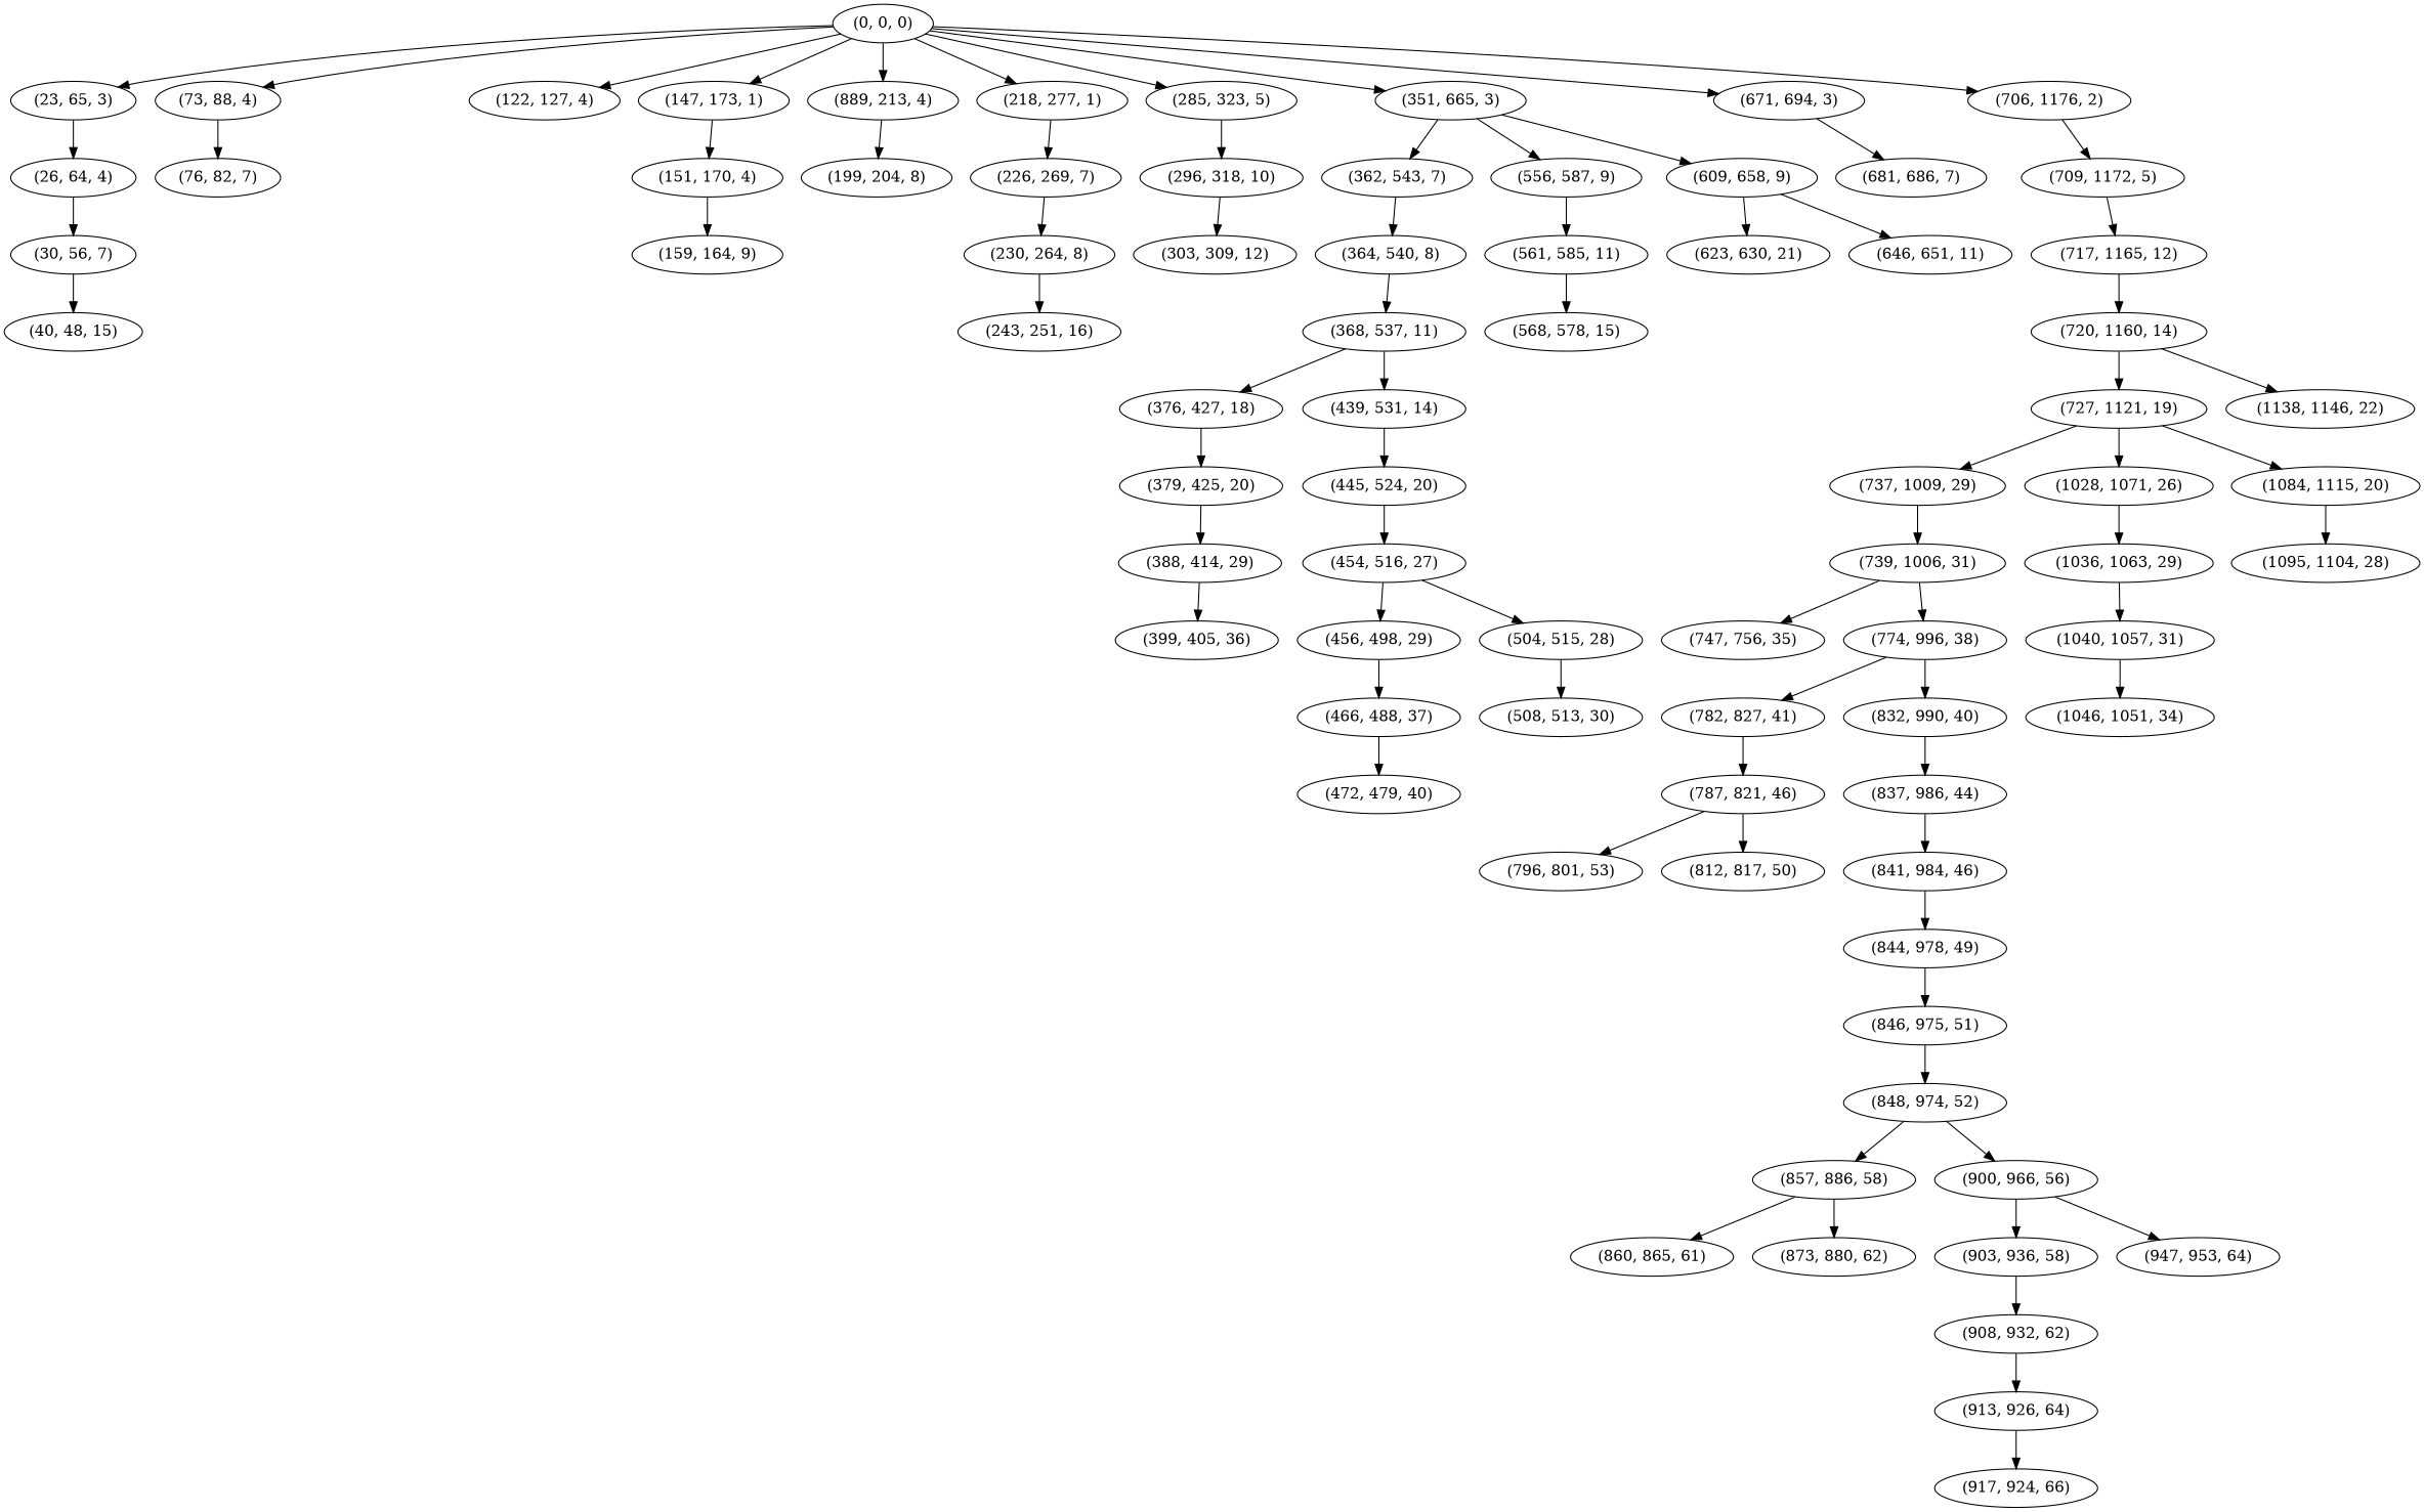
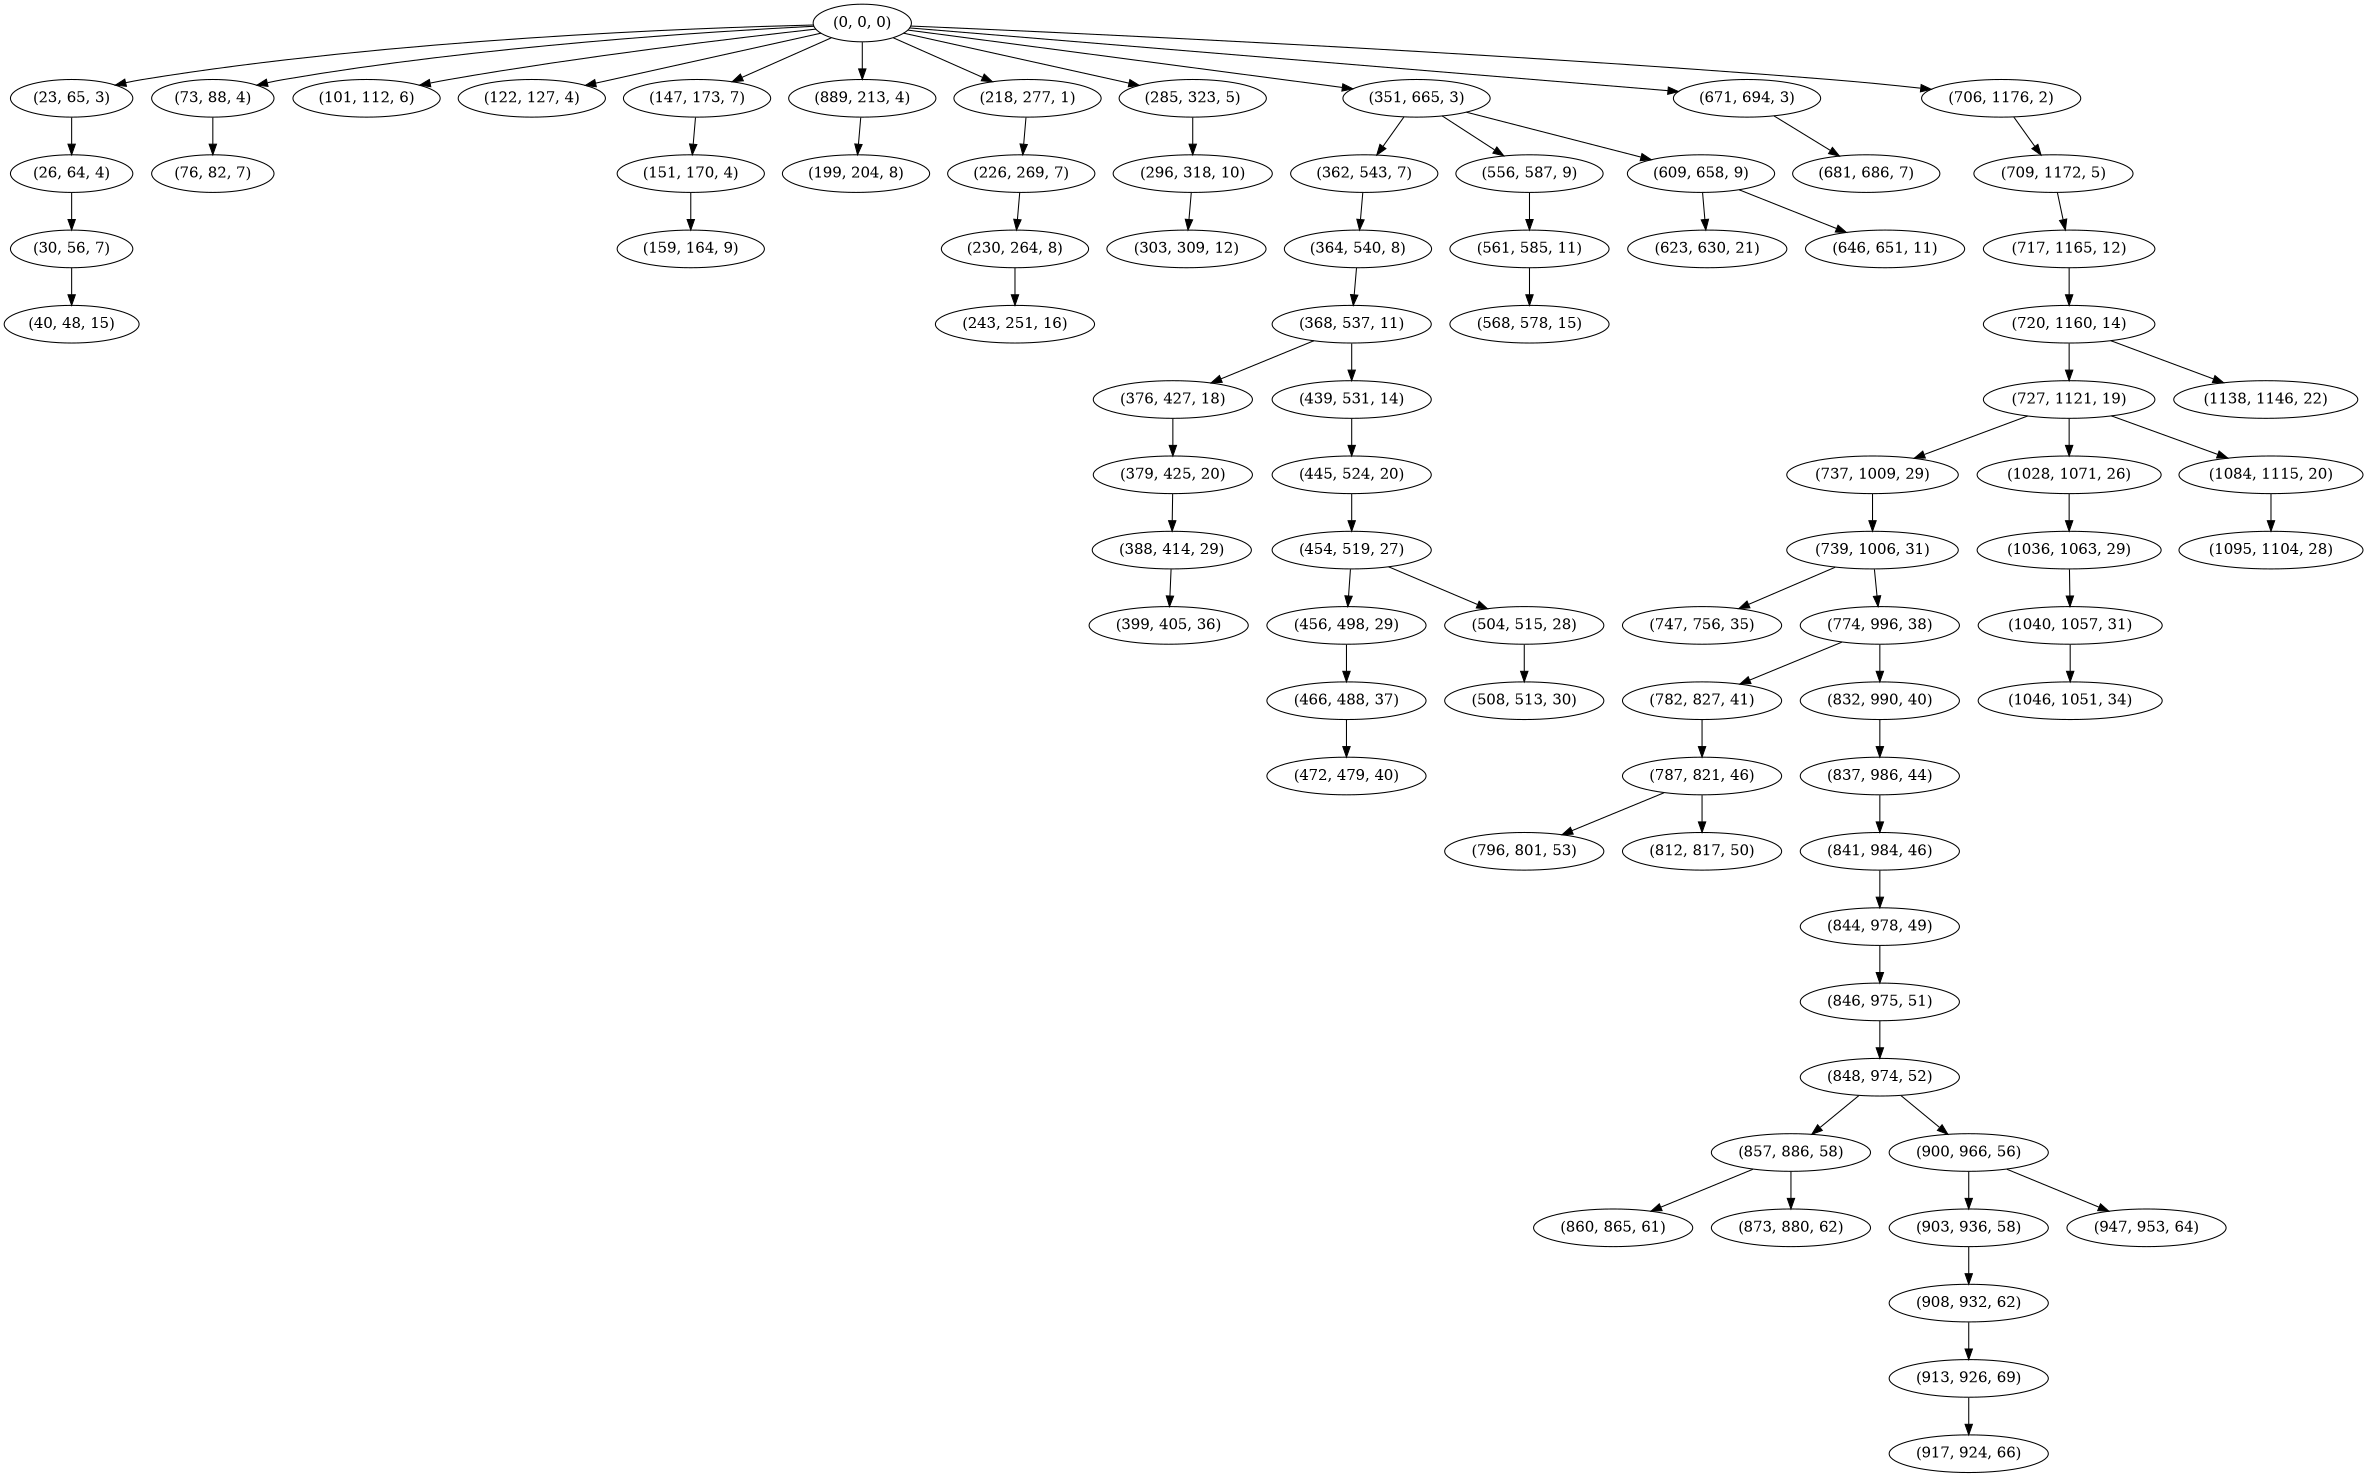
  digraph {
    fontname="DejaVu Serif"
    node [fontname="DejaVu Serif"]
    edge [fontname="DejaVu Serif"]
    "(0, 0, 0)"
    "(23, 65, 3)"
    "(73, 88, 4)"
+   "(101, 112, 6)"
    "(122, 127, 4)"
-   "(147, 173, 1)"
+   "(147, 173, 1)" [label="(147, 173, 7)"]
    n7 [label="(889, 213, 4)"]
    "(218, 277, 1)"
    "(285, 323, 5)"
    "(351, 665, 3)"
    "(671, 694, 3)"
    "(706, 1176, 2)"
    "(26, 64, 4)"
    "(76, 82, 7)"
    "(151, 170, 4)"
    "(199, 204, 8)"
    "(226, 269, 7)"
    "(296, 318, 10)"
    "(362, 543, 7)"
    "(556, 587, 9)"
    "(609, 658, 9)"
    "(681, 686, 7)"
    "(709, 1172, 5)"
    "(30, 56, 7)"
    "(40, 48, 15)"
    "(159, 164, 9)"
    "(230, 264, 8)"
    "(243, 251, 16)"
    "(303, 309, 12)"
    "(364, 540, 8)"
    "(561, 585, 11)"
    "(623, 630, 21)"
    "(646, 651, 11)"
    "(368, 537, 11)"
    "(376, 427, 18)"
    "(439, 531, 14)"
    "(379, 425, 20)"
    "(445, 524, 20)"
    "(388, 414, 29)"
    "(399, 405, 36)"
-   "(454, 516, 27)"
+   "(454, 516, 27)" [label="(454, 519, 27)"]
    "(456, 498, 29)"
    "(504, 515, 28)"
    "(466, 488, 37)"
    "(508, 513, 30)"
    "(472, 479, 40)"
    "(568, 578, 15)"
    "(717, 1165, 12)"
    "(720, 1160, 14)"
    "(727, 1121, 19)"
    "(1138, 1146, 22)"
    "(737, 1009, 29)"
    "(1028, 1071, 26)"
    "(1084, 1115, 20)"
    "(739, 1006, 31)"
    "(1036, 1063, 29)"
    "(1095, 1104, 28)"
    "(747, 756, 35)"
    "(774, 996, 38)"
    "(782, 827, 41)"
    "(832, 990, 40)"
    "(787, 821, 46)"
    "(837, 986, 44)"
    "(796, 801, 53)"
    "(812, 817, 50)"
    "(841, 984, 46)"
    "(844, 978, 49)"
    "(846, 975, 51)"
    "(848, 974, 52)"
    "(857, 886, 58)"
    "(900, 966, 56)"
    "(860, 865, 61)"
    "(873, 880, 62)"
    "(903, 936, 58)"
    "(947, 953, 64)"
    "(908, 932, 62)"
-   "(913, 926, 64)"
+   "(913, 926, 64)" [label="(913, 926, 69)"]
    "(917, 924, 66)"
    "(1040, 1057, 31)"
    "(1046, 1051, 34)"
    "(0, 0, 0)" -> "(23, 65, 3)"
    "(0, 0, 0)" -> "(73, 88, 4)"
+   "(0, 0, 0)" -> "(101, 112, 6)"
    "(0, 0, 0)" -> "(122, 127, 4)"
    "(0, 0, 0)" -> "(147, 173, 1)"
    "(0, 0, 0)" -> n7
    "(0, 0, 0)" -> "(218, 277, 1)"
    "(0, 0, 0)" -> "(285, 323, 5)"
    "(0, 0, 0)" -> "(351, 665, 3)"
    "(0, 0, 0)" -> "(671, 694, 3)"
    "(0, 0, 0)" -> "(706, 1176, 2)"
    "(23, 65, 3)" -> "(26, 64, 4)"
    "(73, 88, 4)" -> "(76, 82, 7)"
    "(147, 173, 1)" -> "(151, 170, 4)"
    n7 -> "(199, 204, 8)"
    "(218, 277, 1)" -> "(226, 269, 7)"
    "(285, 323, 5)" -> "(296, 318, 10)"
    "(351, 665, 3)" -> "(362, 543, 7)"
    "(351, 665, 3)" -> "(556, 587, 9)"
    "(351, 665, 3)" -> "(609, 658, 9)"
    "(671, 694, 3)" -> "(681, 686, 7)"
    "(706, 1176, 2)" -> "(709, 1172, 5)"
    "(26, 64, 4)" -> "(30, 56, 7)"
    "(151, 170, 4)" -> "(159, 164, 9)"
    "(226, 269, 7)" -> "(230, 264, 8)"
    "(296, 318, 10)" -> "(303, 309, 12)"
    "(362, 543, 7)" -> "(364, 540, 8)"
    "(556, 587, 9)" -> "(561, 585, 11)"
    "(609, 658, 9)" -> "(623, 630, 21)"
    "(609, 658, 9)" -> "(646, 651, 11)"
    "(709, 1172, 5)" -> "(717, 1165, 12)"
    "(30, 56, 7)" -> "(40, 48, 15)"
    "(230, 264, 8)" -> "(243, 251, 16)"
    "(364, 540, 8)" -> "(368, 537, 11)"
    "(561, 585, 11)" -> "(568, 578, 15)"
    "(368, 537, 11)" -> "(376, 427, 18)"
    "(368, 537, 11)" -> "(439, 531, 14)"
    "(376, 427, 18)" -> "(379, 425, 20)"
    "(439, 531, 14)" -> "(445, 524, 20)"
    "(379, 425, 20)" -> "(388, 414, 29)"
    "(445, 524, 20)" -> "(454, 516, 27)"
    "(388, 414, 29)" -> "(399, 405, 36)"
    "(454, 516, 27)" -> "(456, 498, 29)"
    "(454, 516, 27)" -> "(504, 515, 28)"
    "(456, 498, 29)" -> "(466, 488, 37)"
    "(504, 515, 28)" -> "(508, 513, 30)"
    "(466, 488, 37)" -> "(472, 479, 40)"
    "(717, 1165, 12)" -> "(720, 1160, 14)"
    "(720, 1160, 14)" -> "(727, 1121, 19)"
    "(720, 1160, 14)" -> "(1138, 1146, 22)"
    "(727, 1121, 19)" -> "(737, 1009, 29)"
    "(727, 1121, 19)" -> "(1028, 1071, 26)"
    "(727, 1121, 19)" -> "(1084, 1115, 20)"
    "(737, 1009, 29)" -> "(739, 1006, 31)"
    "(1028, 1071, 26)" -> "(1036, 1063, 29)"
    "(1084, 1115, 20)" -> "(1095, 1104, 28)"
    "(739, 1006, 31)" -> "(747, 756, 35)"
    "(739, 1006, 31)" -> "(774, 996, 38)"
    "(1036, 1063, 29)" -> "(1040, 1057, 31)"
    "(774, 996, 38)" -> "(782, 827, 41)"
    "(774, 996, 38)" -> "(832, 990, 40)"
    "(782, 827, 41)" -> "(787, 821, 46)"
    "(832, 990, 40)" -> "(837, 986, 44)"
    "(787, 821, 46)" -> "(796, 801, 53)"
    "(787, 821, 46)" -> "(812, 817, 50)"
    "(837, 986, 44)" -> "(841, 984, 46)"
    "(841, 984, 46)" -> "(844, 978, 49)"
    "(844, 978, 49)" -> "(846, 975, 51)"
    "(846, 975, 51)" -> "(848, 974, 52)"
    "(848, 974, 52)" -> "(857, 886, 58)"
    "(848, 974, 52)" -> "(900, 966, 56)"
    "(857, 886, 58)" -> "(860, 865, 61)"
    "(857, 886, 58)" -> "(873, 880, 62)"
    "(900, 966, 56)" -> "(903, 936, 58)"
    "(900, 966, 56)" -> "(947, 953, 64)"
    "(903, 936, 58)" -> "(908, 932, 62)"
    "(908, 932, 62)" -> "(913, 926, 64)"
    "(913, 926, 64)" -> "(917, 924, 66)"
    "(1040, 1057, 31)" -> "(1046, 1051, 34)"
  }
